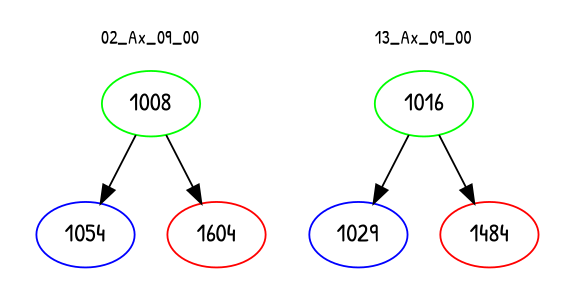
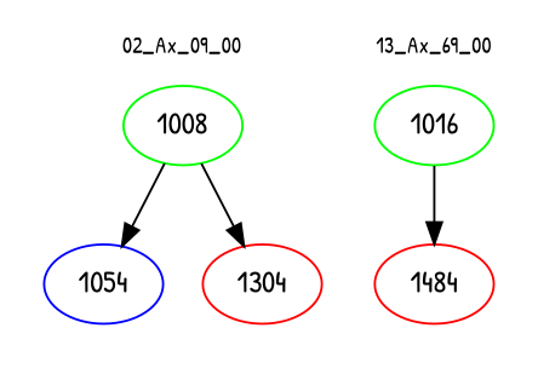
  digraph {
    fontname="Patrick Hand"
    node [color=green fontname="Patrick Hand"]
    edge [color=black fontname="Patrick Hand"]
    n1 [label=1008]
    n2 [color=blue label=1054]
-   n3 [color=red label=1604]
+   n3 [color=red label=1304]
    n4 [label=1016]
-   n5 [color=blue label=1029]
    n6 [color=red label=1484]
    subgraph cluster_1 {
      color=white
      fontsize=10
      label="02_Ax_09_00"
      n1
      n2
      n3
    }
    subgraph cluster_2 {
      color=white
      fontsize=10
-     label="13_Ax_09_00"
+     label="13_Ax_69_00"
      n4
-     n5
      n6
    }
    n1 -> n2
    n1 -> n3
-   n4 -> n5
    n4 -> n6
  }
